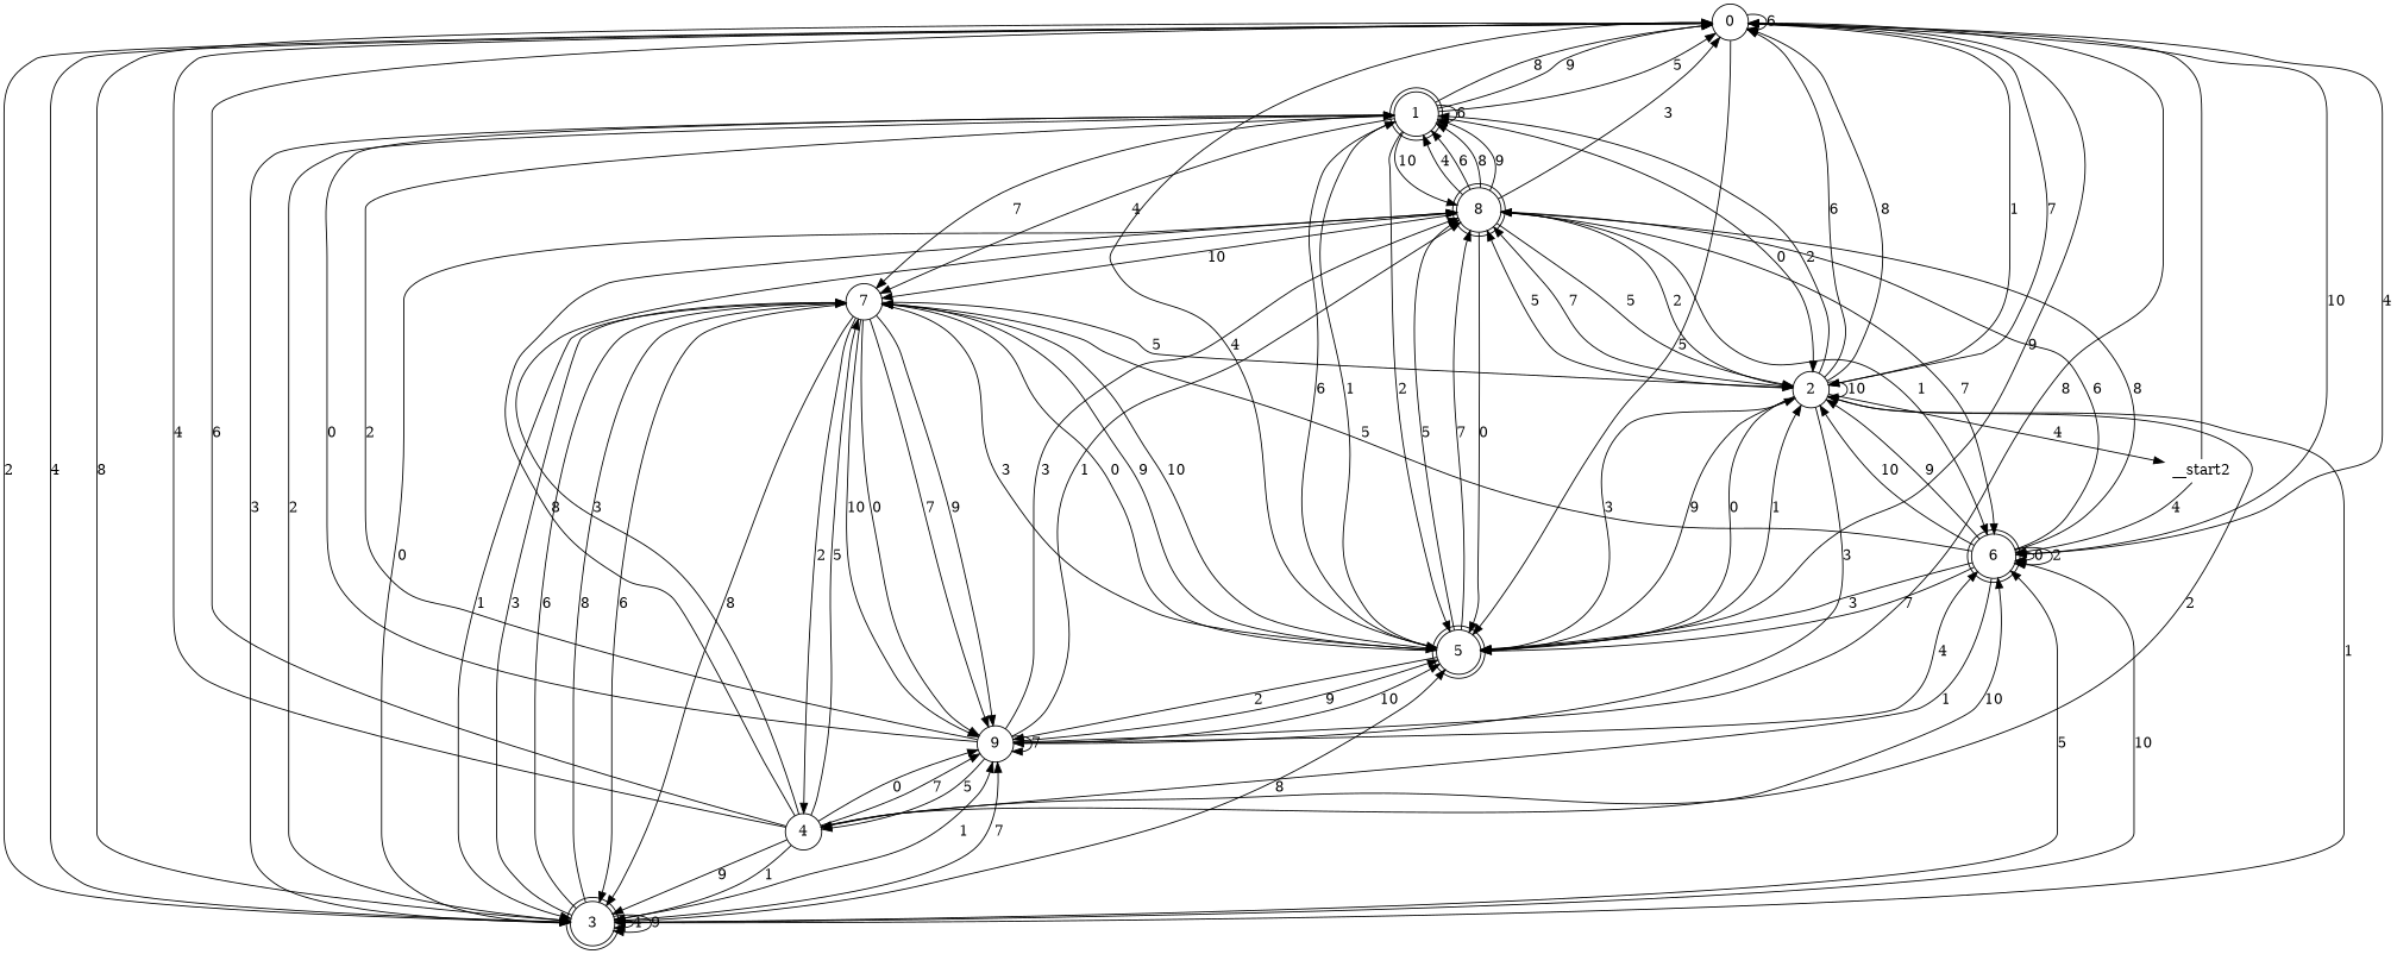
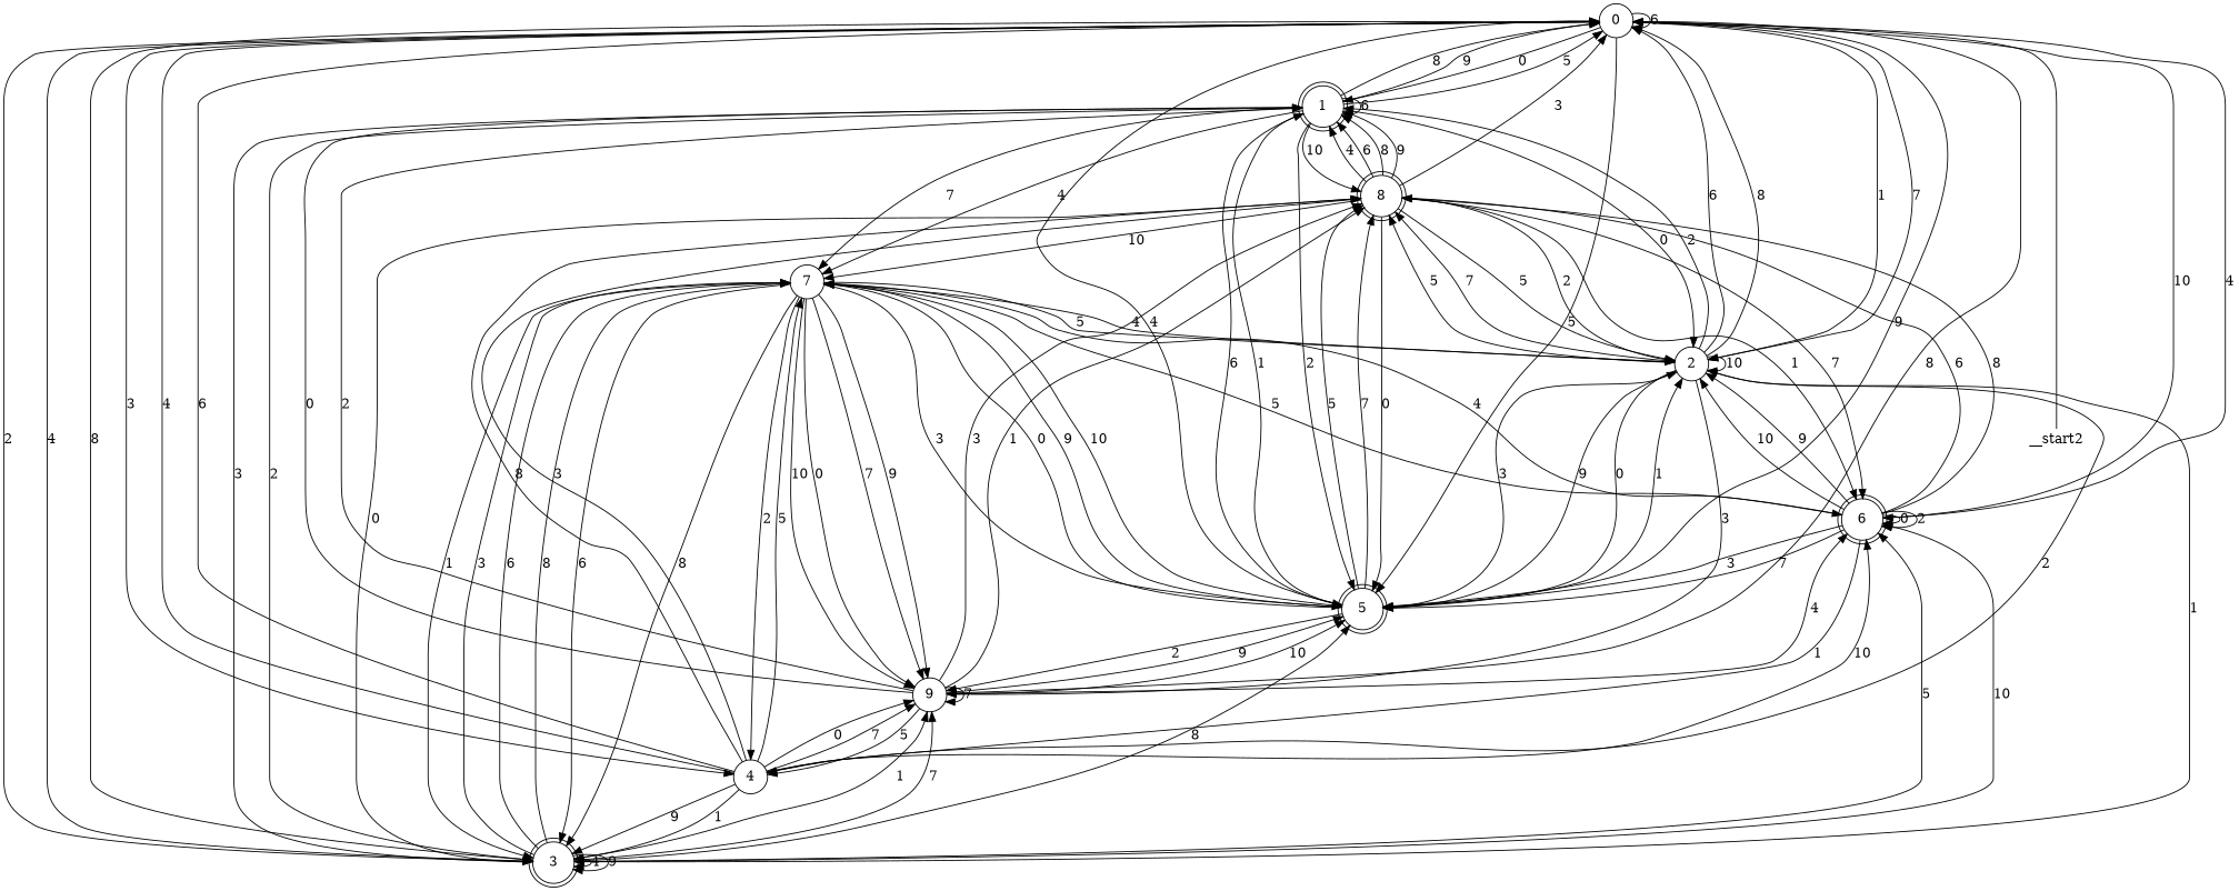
  digraph {
    fontname="DejaVu Serif"
    node [fontname="DejaVu Serif" shape=circle]
    edge [fontname="DejaVu Serif"]
    n1 [label=0]
    n2 [label=1 shape=doublecircle]
    n3 [label=2]
    n4 [label=3 shape=doublecircle]
    n5 [label=4]
    n6 [label=5 shape=doublecircle]
    n7 [label=6 shape=doublecircle]
    n8 [label=7]
    n9 [label=8 shape=doublecircle]
    n10 [label=9]
    n11 [height=0 label=__start2 shape=none width=0]
    n1 -> n1 [label=6]
+   n1 -> n2 [label=0]
    n1 -> n3 [label=1]
    n1 -> n3 [label=7]
    n1 -> n4 [label=2]
    n1 -> n4 [label=4]
    n1 -> n4 [label=8]
+   n1 -> n5 [label=3]
    n1 -> n6 [label=5]
    n1 -> n6 [label=9]
    n1 -> n7 [label=10]
    n2 -> n1 [label=5]
    n2 -> n1 [label=8]
    n2 -> n1 [label=9]
    n2 -> n2 [label=6]
    n2 -> n3 [label=0]
    n2 -> n4 [label=3]
    n2 -> n6 [label=1]
    n2 -> n6 [label=2]
    n2 -> n8 [label=4]
    n2 -> n8 [label=7]
    n2 -> n9 [label=10]
    n3 -> n1 [label=6]
    n3 -> n1 [label=8]
    n3 -> n2 [label=2]
    n3 -> n3 [label=10]
    n3 -> n4 [label=1]
    n3 -> n6 [label=0]
    n3 -> n6 [label=9]
-   n3 -> n11 [label=4]
+   n3 -> n8 [label=4]
    n3 -> n9 [label=5]
    n3 -> n9 [label=7]
    n3 -> n10 [label=3]
    n4 -> n2 [label=2]
    n4 -> n4 [label=4]
    n4 -> n4 [label=9]
    n4 -> n6 [label=8]
    n4 -> n7 [label=5]
    n4 -> n7 [label=10]
    n4 -> n8 [label=3]
    n4 -> n8 [label=6]
    n4 -> n8 [label=8]
    n4 -> n9 [label=0]
    n4 -> n10 [label=1]
    n4 -> n10 [label=7]
    n5 -> n1 [label=4]
    n5 -> n1 [label=6]
    n5 -> n3 [label=2]
    n5 -> n4 [label=1]
    n5 -> n4 [label=9]
    n5 -> n7 [label=10]
    n5 -> n8 [label=5]
    n5 -> n9 [label=3]
    n5 -> n9 [label=8]
    n5 -> n10 [label=0]
    n5 -> n10 [label=7]
    n6 -> n1 [label=4]
    n6 -> n2 [label=6]
    n6 -> n3 [label=1]
    n6 -> n3 [label=3]
    n6 -> n8 [label=0]
    n6 -> n8 [label=9]
    n6 -> n8 [label=10]
    n6 -> n9 [label=5]
    n6 -> n9 [label=7]
    n6 -> n10 [label=2]
    n7 -> n1 [label=4]
    n7 -> n3 [label=9]
    n7 -> n3 [label=10]
    n7 -> n5 [label=1]
    n7 -> n6 [label=3]
    n7 -> n6 [label=7]
    n7 -> n7 [label=0]
    n7 -> n7 [label=2]
    n7 -> n8 [label=5]
    n7 -> n9 [label=6]
    n7 -> n9 [label=8]
    n8 -> n3 [label=5]
    n8 -> n4 [label=1]
    n8 -> n4 [label=6]
    n8 -> n4 [label=8]
    n8 -> n5 [label=2]
    n8 -> n6 [label=3]
-   n11 -> n7 [label=4]
+   n8 -> n7 [label=4]
    n8 -> n10 [label=0]
    n8 -> n10 [label=7]
    n8 -> n10 [label=9]
    n8 -> n10 [label=10]
    n9 -> n1 [label=3]
    n9 -> n2 [label=4]
    n9 -> n2 [label=6]
    n9 -> n2 [label=8]
    n9 -> n2 [label=9]
    n9 -> n3 [label=2]
    n9 -> n3 [label=5]
    n9 -> n6 [label=0]
    n9 -> n7 [label=1]
    n9 -> n7 [label=7]
    n9 -> n8 [label=10]
    n10 -> n1 [label=8]
    n10 -> n2 [label=0]
    n10 -> n2 [label=2]
    n10 -> n5 [label=5]
    n10 -> n6 [label=9]
    n10 -> n6 [label=10]
    n10 -> n7 [label=4]
    n10 -> n9 [label=1]
    n10 -> n9 [label=3]
    n10 -> n10 [label=7]
    n11 -> n1
  }
